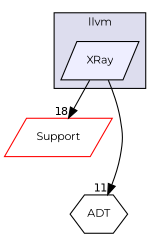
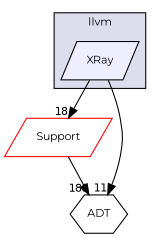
  digraph {
    compound=true
    fontname=Montserrat
    node [fontname=Montserrat fontsize=10 shape=parallelogram]
    edge [fontname=Montserrat labeldistance=1.5 labelfontname=Helvetica labelfontsize=10 style=solid]
    n1 [fillcolor="#eeeeff" label=XRay pencolor=black style=filled]
    n2 [color=red label=Support]
    n3 [label=ADT shape=hexagon]
    subgraph cluster_1 {
      bgcolor="#ddddee"
      fontsize=10
      label=llvm
      pencolor=black
      n1
    }
    n1 -> n2 [headlabel=18]
    n1 -> n3 [headlabel=11]
+   n2 -> n3 [headlabel=188]
  }
